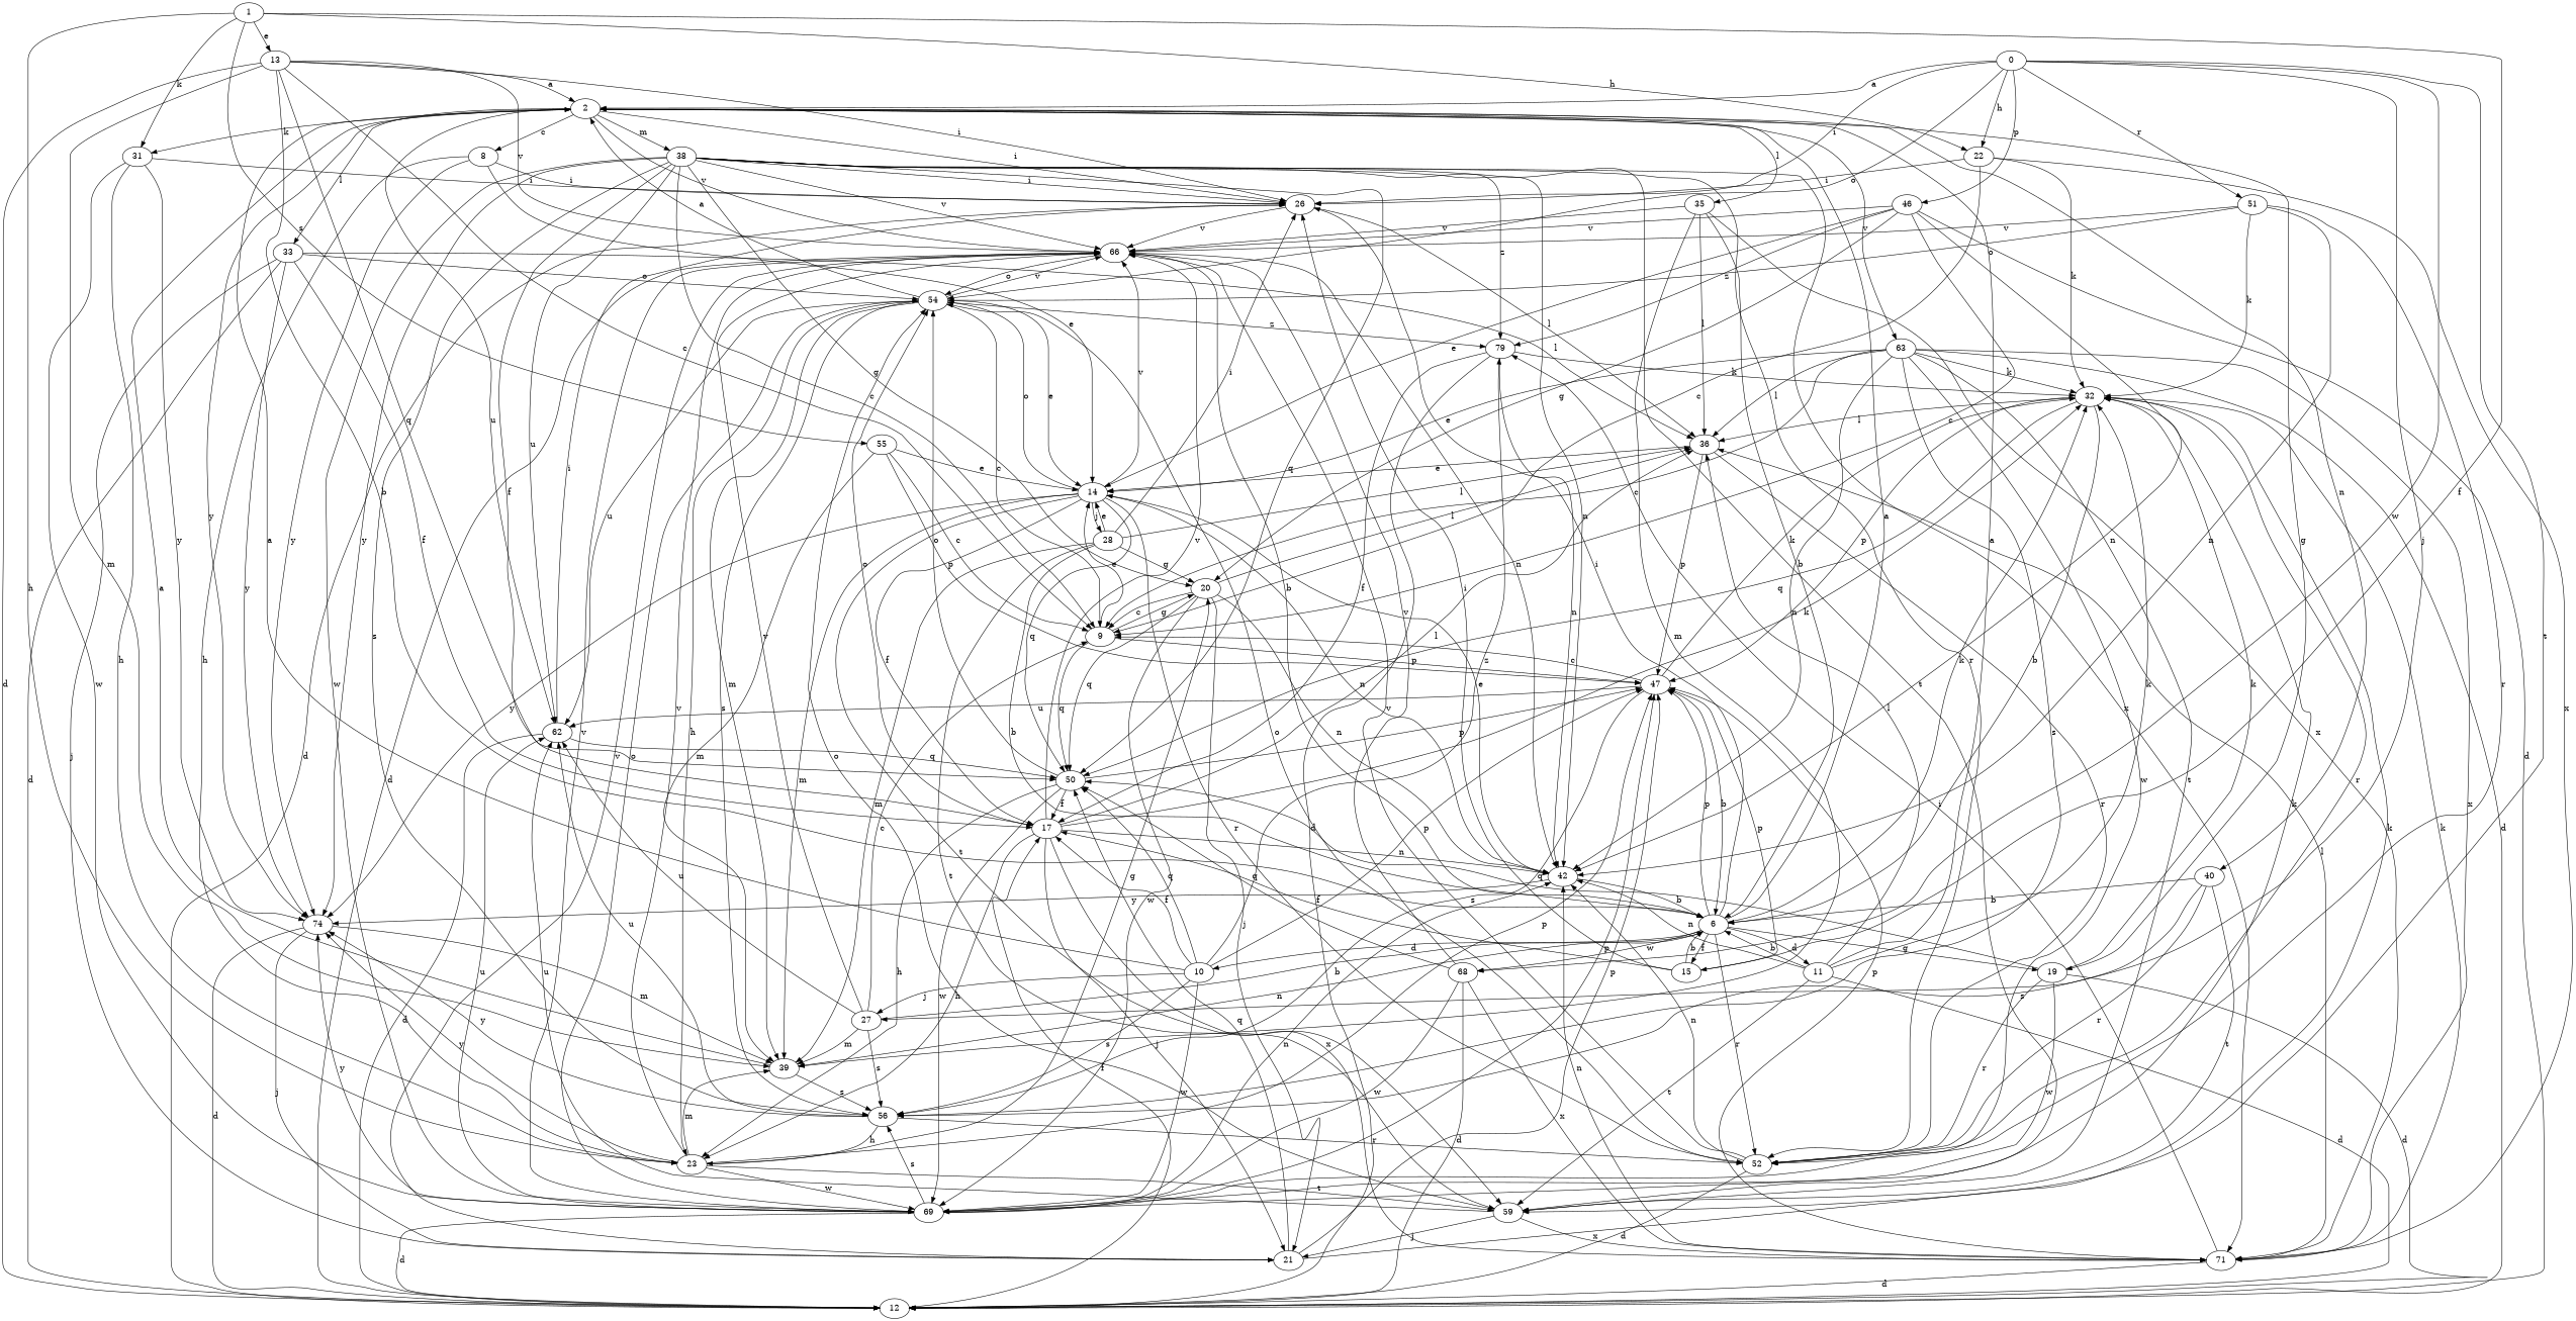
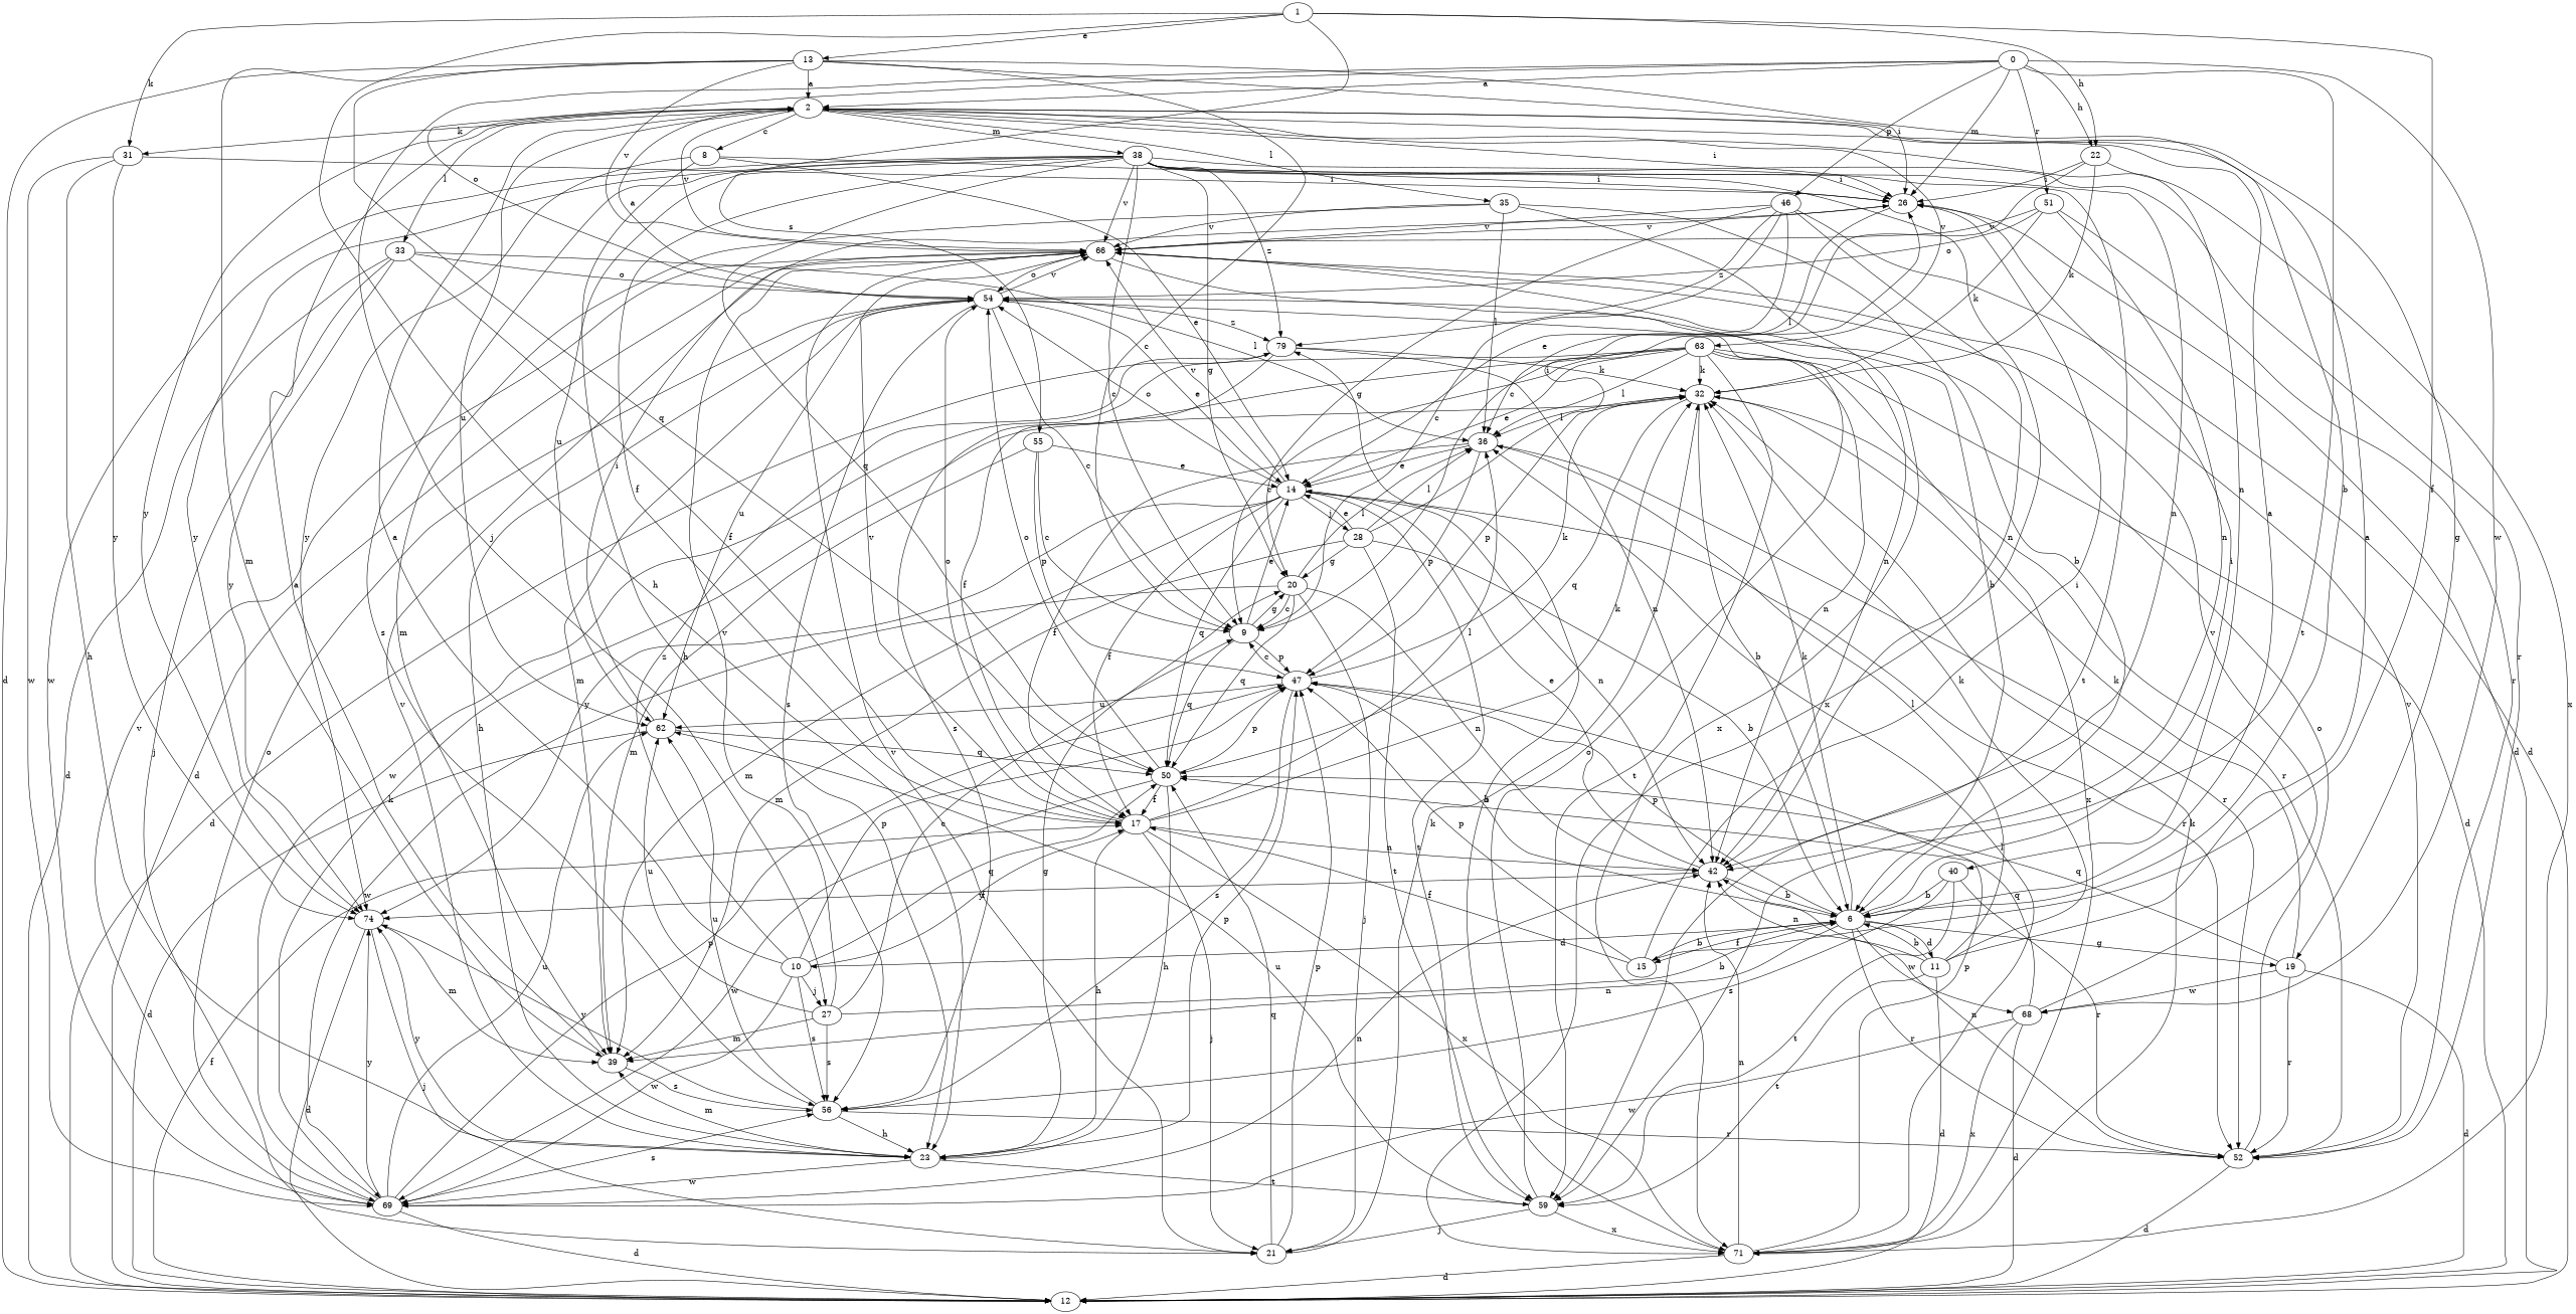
  strict digraph {
    0
    2
    22
    26
    27
    n6 [label=54]
    46
    51
    59
    68
    31
    8
    19
    33
    35
    38
    40
    62
    63
    66
    74
    32
    9
    71
    12
    36
    6
    39
    56
    23
    14
    79
    20
    42
    52
    n36 [label=21]
    50
    69
    1
    13
    15
    55
    47
    17
    10
    11
    28
    0 -> 2 [label=a]
    0 -> 22 [label=h]
-   0 -> 26 [label=i]
+   0 -> 26 [label=m]
    0 -> 27 [label=j]
    0 -> n6 [label=o]
    0 -> 46 [label=p]
    0 -> 51 [label=r]
    0 -> 59 [label=t]
    0 -> 68 [label=w]
    2 -> 26 [label=i]
    2 -> 31 [label=k]
    2 -> 8 [label=c]
    2 -> 19 [label=g]
    2 -> 33 [label=l]
    2 -> 35 [label=l]
    2 -> 38 [label=m]
    2 -> 40 [label=n]
    2 -> 62 [label=u]
    2 -> 63 [label=v]
    2 -> 66 [label=v]
    2 -> 74 [label=y]
    22 -> 26 [label=i]
    22 -> 32 [label=k]
    22 -> 9 [label=c]
    22 -> 71 [label=x]
    26 -> 66 [label=v]
    26 -> 12 [label=d]
    26 -> 36 [label=l]
    27 -> 62 [label=u]
    27 -> 66 [label=v]
    27 -> 9 [label=c]
    27 -> 6 [label=b]
    27 -> 39 [label=m]
    27 -> 56 [label=s]
    n6 -> 2 [label=a]
    n6 -> 62 [label=u]
    n6 -> 66 [label=v]
    n6 -> 9 [label=c]
    n6 -> 39 [label=m]
    n6 -> 56 [label=s]
    n6 -> 23 [label=h]
    n6 -> 14 [label=e]
    n6 -> 79 [label=z]
    46 -> 66 [label=v]
    46 -> 9 [label=c]
    46 -> 12 [label=d]
    46 -> 14 [label=e]
    46 -> 79 [label=z]
    46 -> 20 [label=g]
    46 -> 42 [label=n]
    51 -> n6 [label=o]
    51 -> 66 [label=v]
    51 -> 32 [label=k]
    51 -> 42 [label=n]
    51 -> 52 [label=r]
    59 -> n6 [label=o]
    59 -> 62 [label=u]
    59 -> 71 [label=x]
    59 -> n36 [label=j]
    68 -> 66 [label=v]
    68 -> 71 [label=x]
    68 -> 12 [label=d]
    68 -> 50 [label=q]
    68 -> 69 [label=w]
    31 -> 26 [label=i]
    31 -> 74 [label=y]
    31 -> 23 [label=h]
    31 -> 69 [label=w]
    8 -> 26 [label=i]
    8 -> 74 [label=y]
    8 -> 23 [label=h]
    8 -> 14 [label=e]
    19 -> 32 [label=k]
    19 -> 12 [label=d]
    19 -> 52 [label=r]
    19 -> 50 [label=q]
-   19 -> 69 [label=w]
+   19 -> 68 [label=w]
    33 -> n6 [label=o]
    33 -> 74 [label=y]
    33 -> 12 [label=d]
    33 -> 36 [label=l]
    33 -> n36 [label=j]
    33 -> 17 [label=f]
    35 -> 66 [label=v]
    35 -> 71 [label=x]
    35 -> 36 [label=l]
    35 -> 6 [label=b]
    35 -> 39 [label=m]
    38 -> 26 [label=i]
    38 -> 59 [label=t]
    38 -> 62 [label=u]
    38 -> 66 [label=v]
    38 -> 74 [label=y]
    38 -> 9 [label=c]
    38 -> 71 [label=x]
    38 -> 56 [label=s]
    38 -> 79 [label=z]
    38 -> 20 [label=g]
    38 -> 42 [label=n]
    38 -> 52 [label=r]
    38 -> 50 [label=q]
    38 -> 69 [label=w]
    38 -> 17 [label=f]
    40 -> 59 [label=t]
    40 -> 6 [label=b]
    40 -> 56 [label=s]
    40 -> 52 [label=r]
    62 -> 26 [label=i]
    62 -> 12 [label=d]
    62 -> 50 [label=q]
    63 -> 59 [label=t]
    63 -> 32 [label=k]
    63 -> 9 [label=c]
    63 -> 71 [label=x]
    63 -> 12 [label=d]
    63 -> 36 [label=l]
    63 -> 56 [label=s]
    63 -> 14 [label=e]
    63 -> 42 [label=n]
    63 -> 69 [label=w]
    66 -> n6 [label=o]
    66 -> 12 [label=d]
    66 -> 6 [label=b]
    66 -> 42 [label=n]
    74 -> 12 [label=d]
    74 -> 39 [label=m]
    74 -> n36 [label=j]
    32 -> 36 [label=l]
    32 -> 6 [label=b]
    32 -> 52 [label=r]
    32 -> 50 [label=q]
    32 -> 47 [label=p]
    9 -> 14 [label=e]
    9 -> 20 [label=g]
    9 -> 50 [label=q]
    9 -> 47 [label=p]
    71 -> 32 [label=k]
    71 -> 12 [label=d]
    71 -> 36 [label=l]
    71 -> 79 [label=i]
    71 -> 42 [label=n]
    71 -> 47 [label=p]
    12 -> 17 [label=f]
    36 -> 14 [label=e]
    36 -> 52 [label=r]
    36 -> 47 [label=p]
+   36 -> 17 [label=f]
    6 -> 2 [label=a]
    6 -> 26 [label=i]
    6 -> 68 [label=w]
    6 -> 19 [label=g]
    6 -> 32 [label=k]
    6 -> 39 [label=n]
    6 -> 52 [label=r]
    6 -> 15 [label=f]
    6 -> 47 [label=p]
    6 -> 10 [label=d]
    6 -> 11 [label=d]
    39 -> 2 [label=a]
    39 -> 56 [label=s]
    56 -> 62 [label=u]
    56 -> 74 [label=y]
    56 -> 23 [label=h]
    56 -> 52 [label=r]
    23 -> 59 [label=t]
    23 -> 66 [label=v]
    23 -> 74 [label=y]
    23 -> 39 [label=m]
    23 -> 20 [label=g]
    23 -> 69 [label=w]
    23 -> 47 [label=p]
    14 -> n6 [label=o]
    14 -> 59 [label=t]
    14 -> 66 [label=v]
    14 -> 74 [label=y]
    14 -> 39 [label=m]
    14 -> 42 [label=n]
    14 -> 52 [label=r]
    14 -> 50 [label=q]
    14 -> 17 [label=f]
    14 -> 28 [label=j]
    79 -> 32 [label=k]
    79 -> 12 [label=d]
    79 -> 42 [label=n]
    79 -> 17 [label=f]
    20 -> 9 [label=c]
    20 -> 36 [label=l]
    20 -> 42 [label=n]
    20 -> n36 [label=j]
    20 -> 50 [label=q]
    20 -> 69 [label=w]
    42 -> 74 [label=y]
    42 -> 6 [label=b]
    42 -> 14 [label=e]
    52 -> n6 [label=o]
    52 -> 66 [label=v]
    52 -> 12 [label=d]
    52 -> 42 [label=n]
    n36 -> 66 [label=v]
    n36 -> 32 [label=k]
    n36 -> 50 [label=q]
    n36 -> 47 [label=p]
    50 -> n6 [label=o]
    50 -> 23 [label=h]
    50 -> 69 [label=w]
    50 -> 47 [label=p]
    50 -> 17 [label=f]
    69 -> n6 [label=o]
    69 -> 62 [label=u]
    69 -> 66 [label=v]
    69 -> 74 [label=y]
    69 -> 32 [label=k]
    69 -> 12 [label=d]
    69 -> 56 [label=s]
    69 -> 42 [label=n]
    69 -> 47 [label=p]
    1 -> 22 [label=h]
    1 -> 31 [label=k]
    1 -> 23 [label=h]
    1 -> 13 [label=e]
    1 -> 15 [label=f]
    1 -> 55 [label=s]
    13 -> 2 [label=a]
    13 -> 26 [label=i]
    13 -> 66 [label=v]
    13 -> 9 [label=c]
    13 -> 12 [label=d]
    13 -> 6 [label=b]
    13 -> 39 [label=m]
    13 -> 50 [label=q]
    15 -> 26 [label=i]
    15 -> 6 [label=b]
    15 -> 47 [label=p]
    15 -> 17 [label=f]
    55 -> 9 [label=c]
    55 -> 39 [label=m]
    55 -> 14 [label=e]
    55 -> 47 [label=p]
    47 -> 62 [label=u]
    47 -> 32 [label=k]
    47 -> 9 [label=c]
    47 -> 6 [label=b]
    47 -> 56 [label=s]
    17 -> n6 [label=o]
    17 -> 66 [label=v]
    17 -> 32 [label=k]
    17 -> 71 [label=x]
    17 -> 36 [label=l]
    17 -> 23 [label=h]
    17 -> 42 [label=n]
    17 -> n36 [label=j]
    10 -> 2 [label=a]
    10 -> 27 [label=j]
    10 -> 56 [label=s]
    10 -> 79 [label=z]
    10 -> 50 [label=q]
    10 -> 69 [label=w]
    10 -> 47 [label=p]
    10 -> 17 [label=f]
    11 -> 2 [label=a]
    11 -> 59 [label=t]
    11 -> 32 [label=k]
    11 -> 12 [label=d]
    11 -> 36 [label=l]
    11 -> 6 [label=b]
    11 -> 42 [label=n]
    28 -> 26 [label=i]
    28 -> 59 [label=t]
    28 -> 36 [label=l]
    28 -> 6 [label=b]
    28 -> 39 [label=m]
    28 -> 14 [label=e]
    28 -> 20 [label=g]
  }
